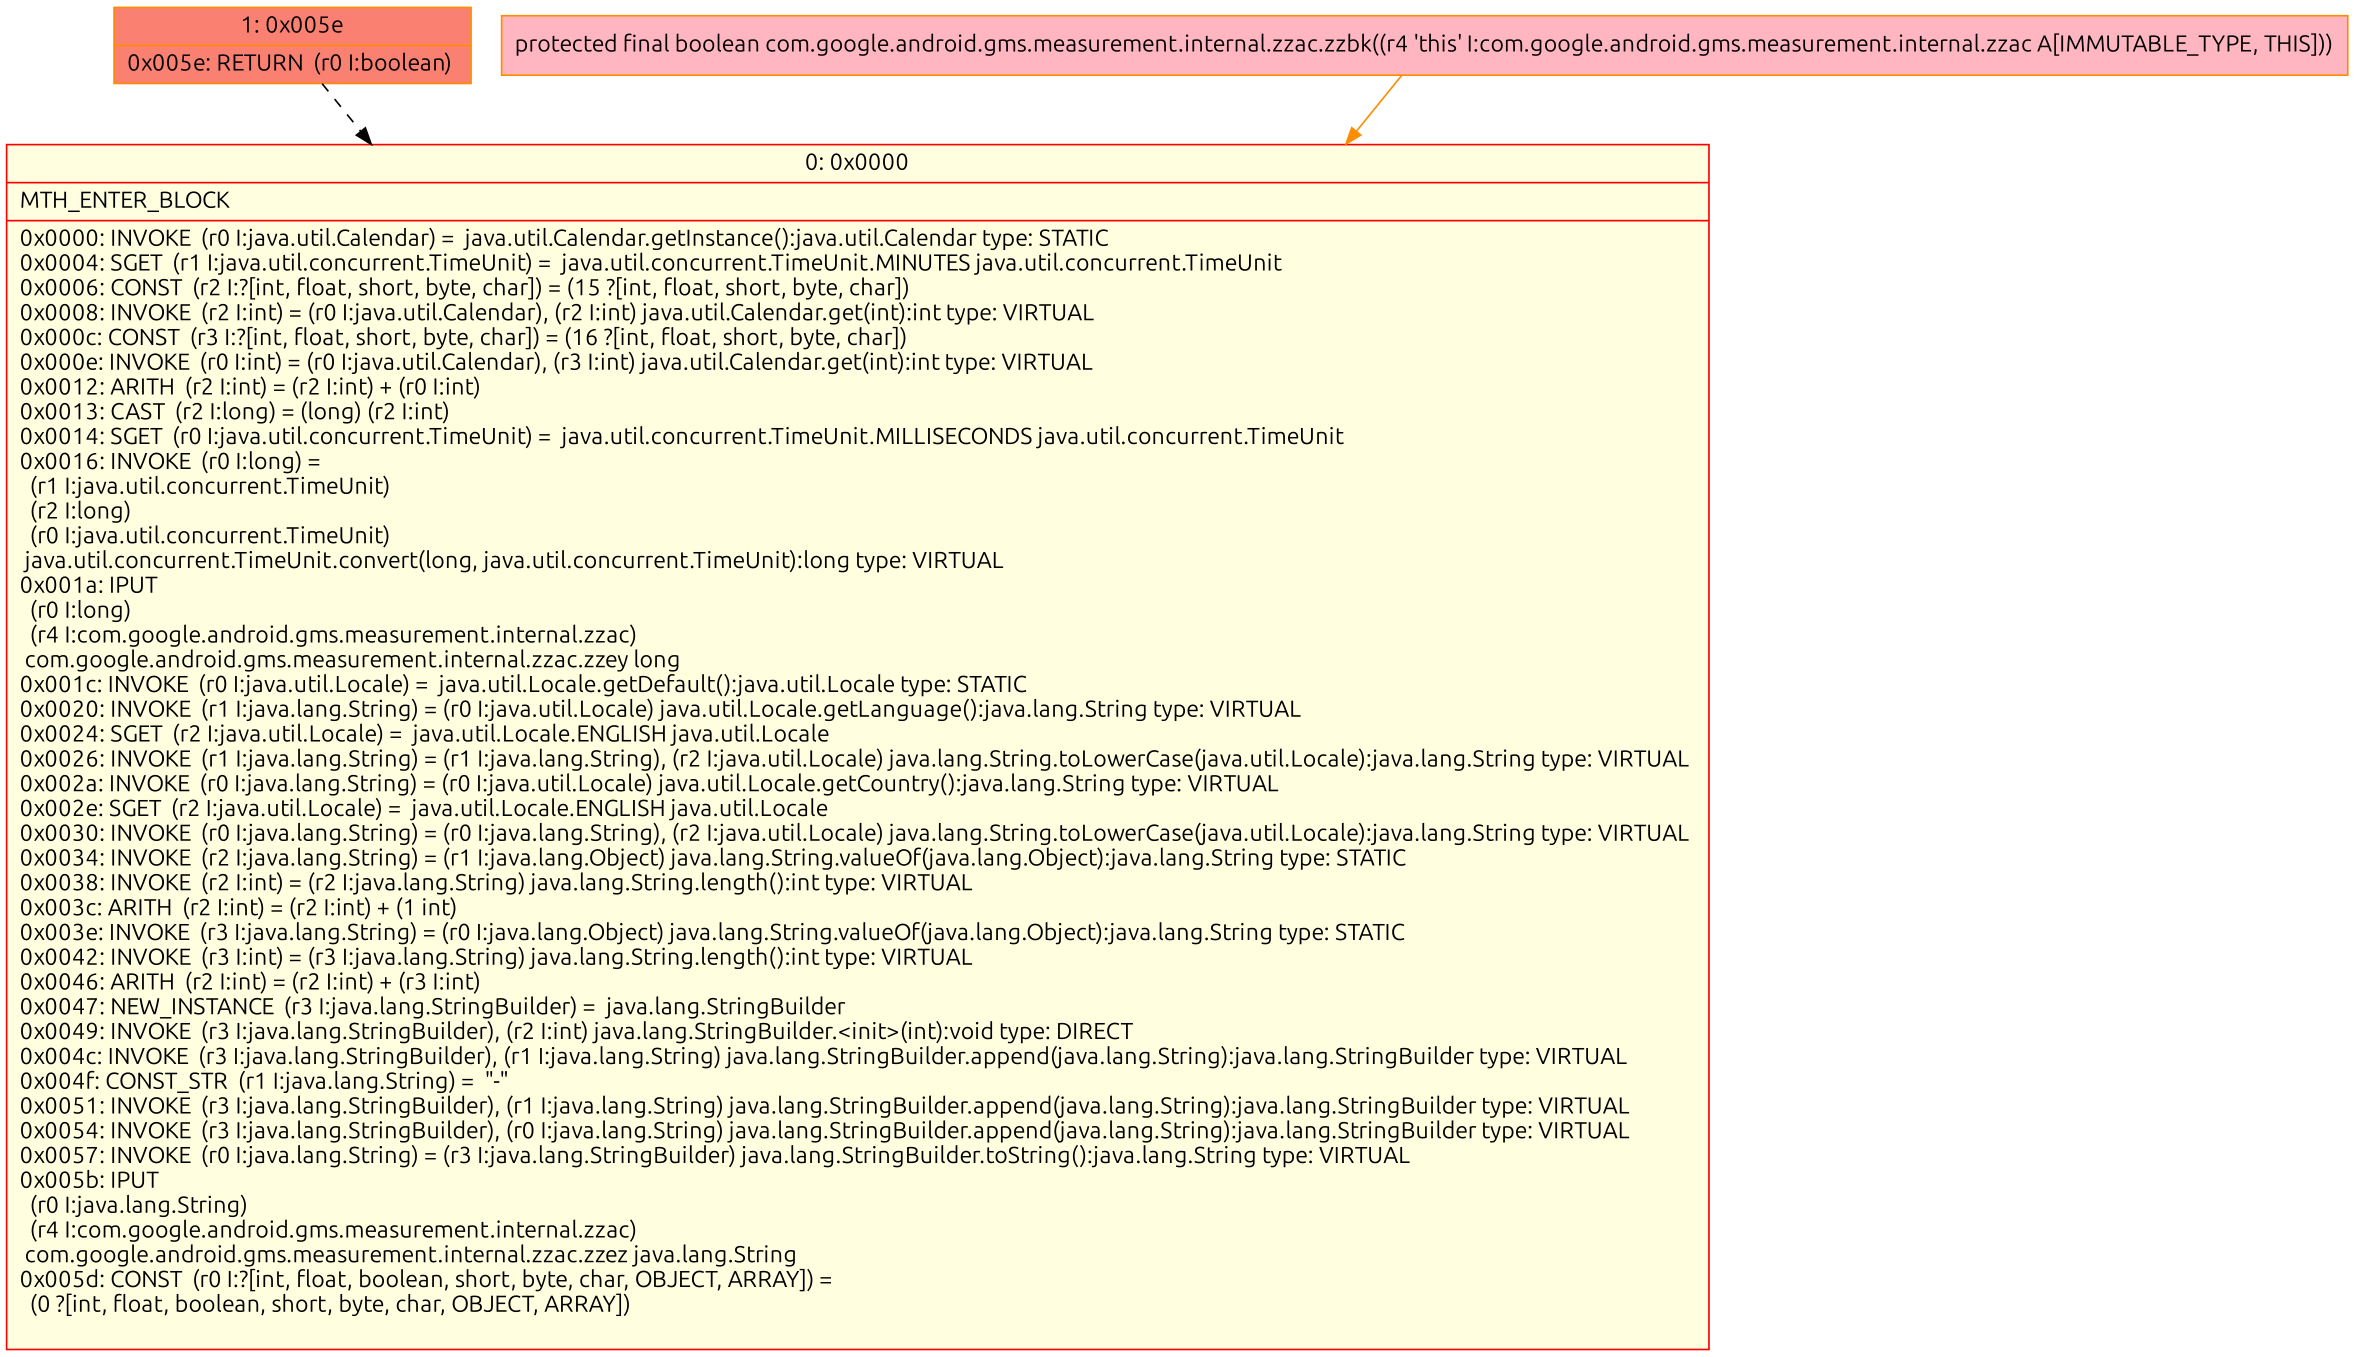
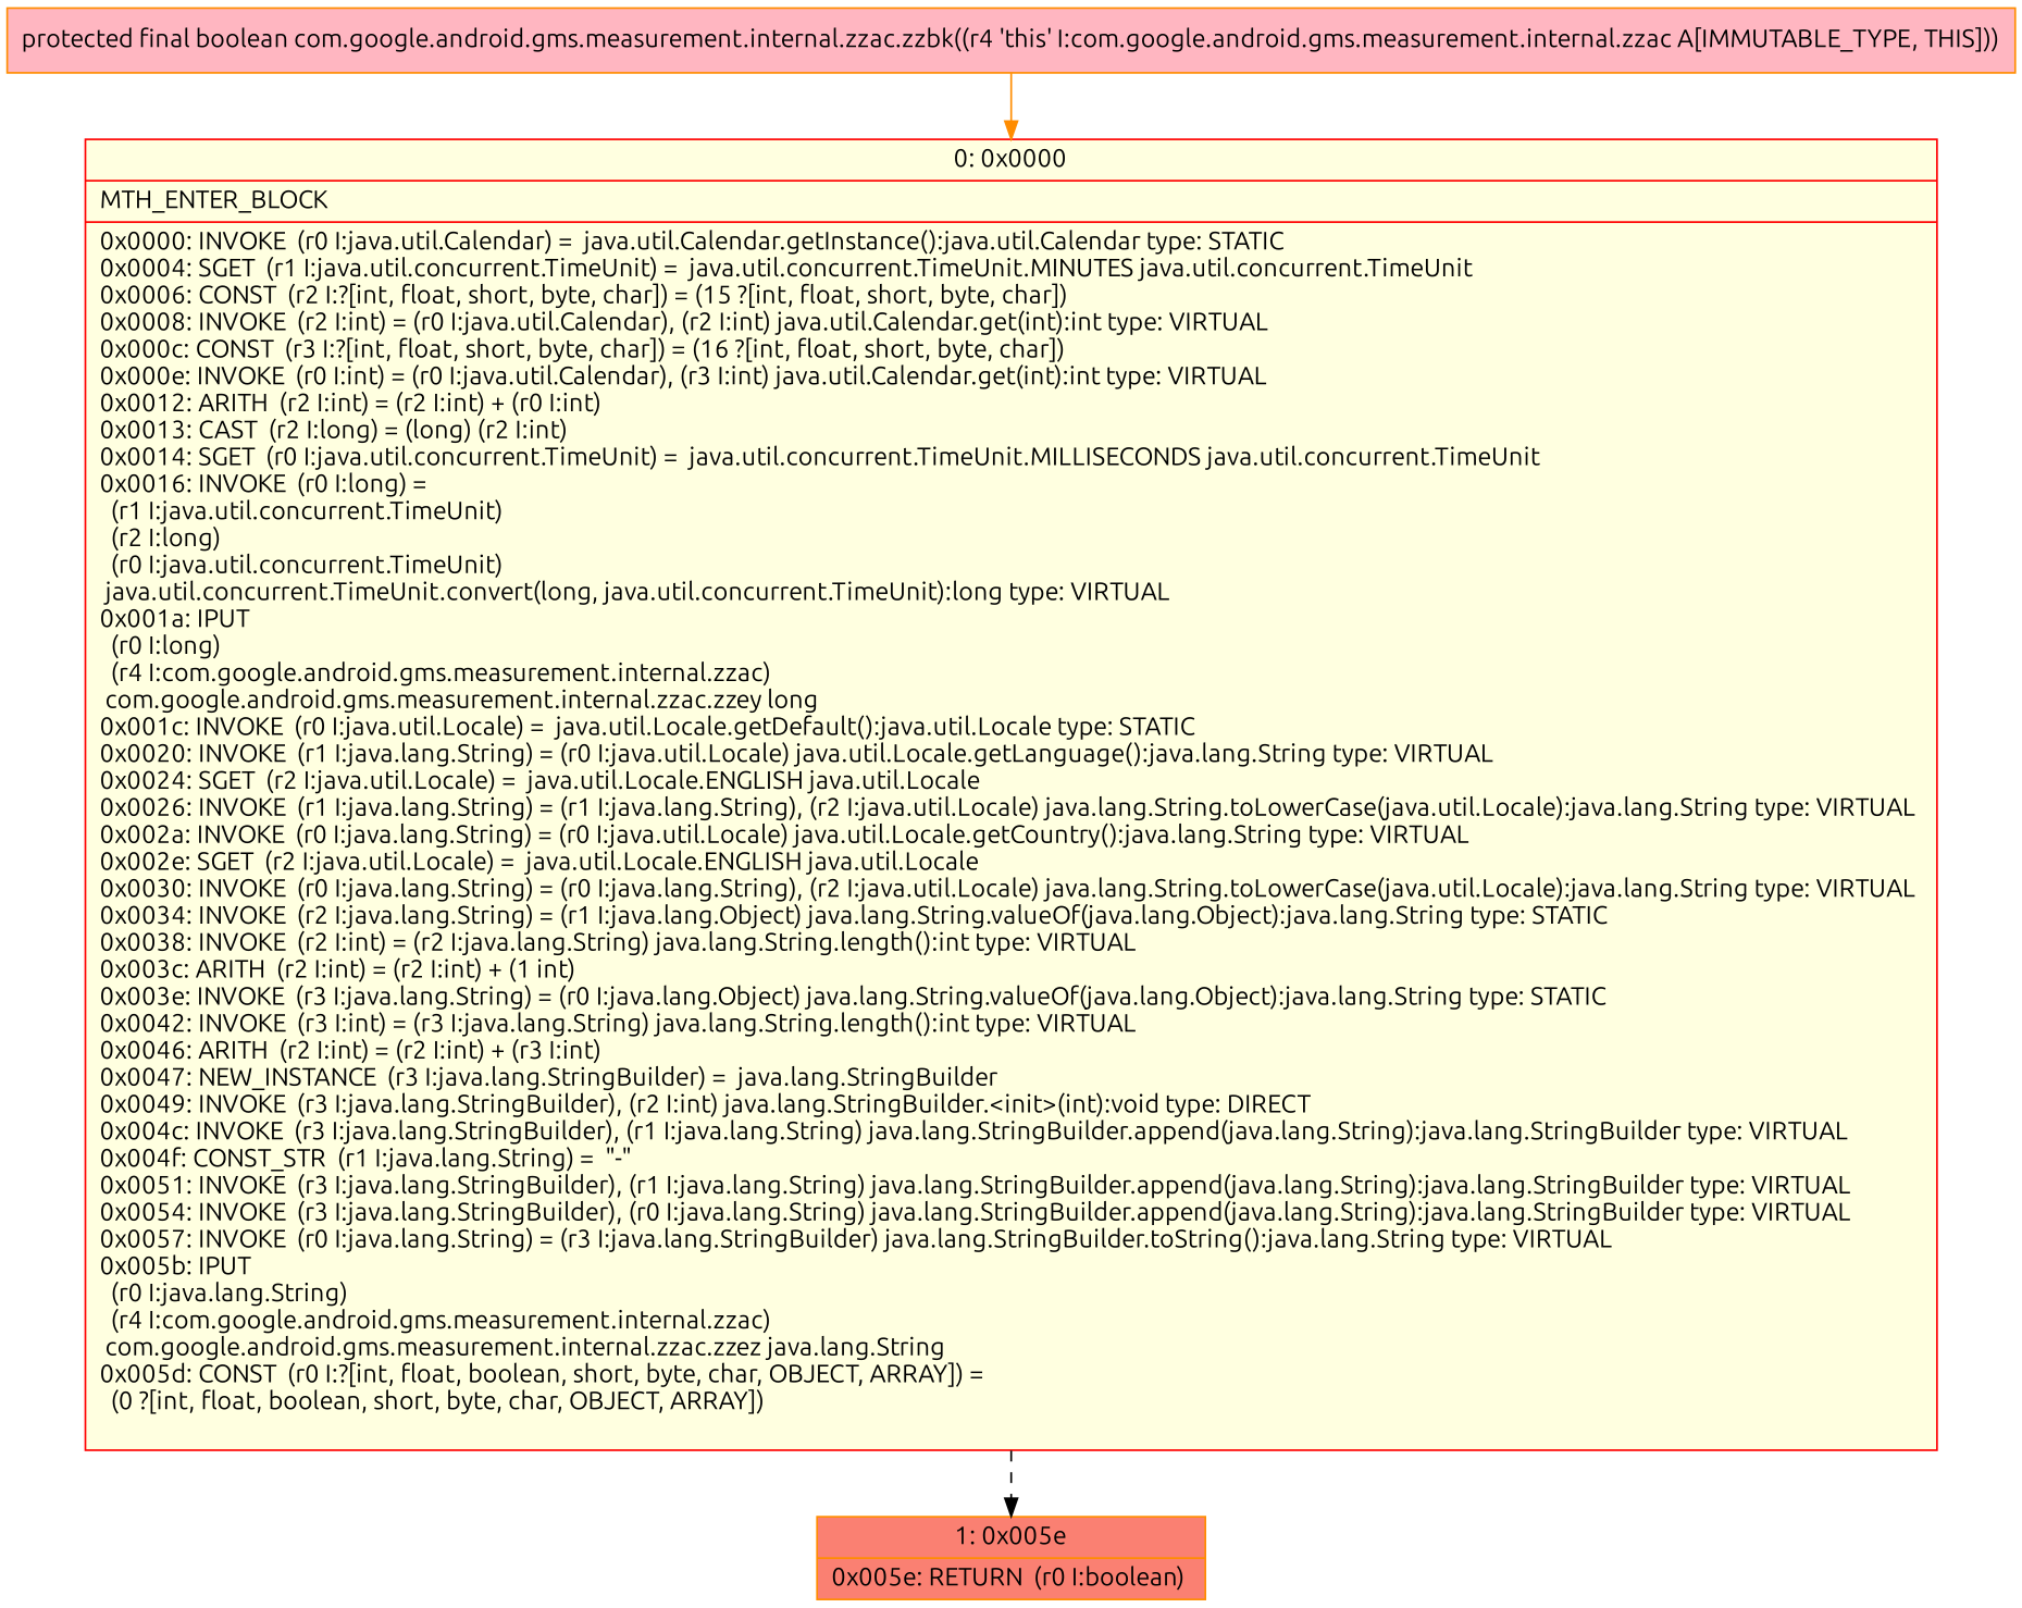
  digraph {
    fontname=Ubuntu
    node [shape=record style=filled color=darkorange fontname=Ubuntu]
    edge [fontname=Ubuntu]
    n1 [label="{0\:\ 0x0000|MTH_ENTER_BLOCK\l|0x0000: INVOKE  (r0 I:java.util.Calendar) =  java.util.Calendar.getInstance():java.util.Calendar type: STATIC \l0x0004: SGET  (r1 I:java.util.concurrent.TimeUnit) =  java.util.concurrent.TimeUnit.MINUTES java.util.concurrent.TimeUnit \l0x0006: CONST  (r2 I:?[int, float, short, byte, char]) = (15 ?[int, float, short, byte, char]) \l0x0008: INVOKE  (r2 I:int) = (r0 I:java.util.Calendar), (r2 I:int) java.util.Calendar.get(int):int type: VIRTUAL \l0x000c: CONST  (r3 I:?[int, float, short, byte, char]) = (16 ?[int, float, short, byte, char]) \l0x000e: INVOKE  (r0 I:int) = (r0 I:java.util.Calendar), (r3 I:int) java.util.Calendar.get(int):int type: VIRTUAL \l0x0012: ARITH  (r2 I:int) = (r2 I:int) + (r0 I:int) \l0x0013: CAST  (r2 I:long) = (long) (r2 I:int) \l0x0014: SGET  (r0 I:java.util.concurrent.TimeUnit) =  java.util.concurrent.TimeUnit.MILLISECONDS java.util.concurrent.TimeUnit \l0x0016: INVOKE  (r0 I:long) = \l  (r1 I:java.util.concurrent.TimeUnit)\l  (r2 I:long)\l  (r0 I:java.util.concurrent.TimeUnit)\l java.util.concurrent.TimeUnit.convert(long, java.util.concurrent.TimeUnit):long type: VIRTUAL \l0x001a: IPUT  \l  (r0 I:long)\l  (r4 I:com.google.android.gms.measurement.internal.zzac)\l com.google.android.gms.measurement.internal.zzac.zzey long \l0x001c: INVOKE  (r0 I:java.util.Locale) =  java.util.Locale.getDefault():java.util.Locale type: STATIC \l0x0020: INVOKE  (r1 I:java.lang.String) = (r0 I:java.util.Locale) java.util.Locale.getLanguage():java.lang.String type: VIRTUAL \l0x0024: SGET  (r2 I:java.util.Locale) =  java.util.Locale.ENGLISH java.util.Locale \l0x0026: INVOKE  (r1 I:java.lang.String) = (r1 I:java.lang.String), (r2 I:java.util.Locale) java.lang.String.toLowerCase(java.util.Locale):java.lang.String type: VIRTUAL \l0x002a: INVOKE  (r0 I:java.lang.String) = (r0 I:java.util.Locale) java.util.Locale.getCountry():java.lang.String type: VIRTUAL \l0x002e: SGET  (r2 I:java.util.Locale) =  java.util.Locale.ENGLISH java.util.Locale \l0x0030: INVOKE  (r0 I:java.lang.String) = (r0 I:java.lang.String), (r2 I:java.util.Locale) java.lang.String.toLowerCase(java.util.Locale):java.lang.String type: VIRTUAL \l0x0034: INVOKE  (r2 I:java.lang.String) = (r1 I:java.lang.Object) java.lang.String.valueOf(java.lang.Object):java.lang.String type: STATIC \l0x0038: INVOKE  (r2 I:int) = (r2 I:java.lang.String) java.lang.String.length():int type: VIRTUAL \l0x003c: ARITH  (r2 I:int) = (r2 I:int) + (1 int) \l0x003e: INVOKE  (r3 I:java.lang.String) = (r0 I:java.lang.Object) java.lang.String.valueOf(java.lang.Object):java.lang.String type: STATIC \l0x0042: INVOKE  (r3 I:int) = (r3 I:java.lang.String) java.lang.String.length():int type: VIRTUAL \l0x0046: ARITH  (r2 I:int) = (r2 I:int) + (r3 I:int) \l0x0047: NEW_INSTANCE  (r3 I:java.lang.StringBuilder) =  java.lang.StringBuilder \l0x0049: INVOKE  (r3 I:java.lang.StringBuilder), (r2 I:int) java.lang.StringBuilder.\<init\>(int):void type: DIRECT \l0x004c: INVOKE  (r3 I:java.lang.StringBuilder), (r1 I:java.lang.String) java.lang.StringBuilder.append(java.lang.String):java.lang.StringBuilder type: VIRTUAL \l0x004f: CONST_STR  (r1 I:java.lang.String) =  \"\-\" \l0x0051: INVOKE  (r3 I:java.lang.StringBuilder), (r1 I:java.lang.String) java.lang.StringBuilder.append(java.lang.String):java.lang.StringBuilder type: VIRTUAL \l0x0054: INVOKE  (r3 I:java.lang.StringBuilder), (r0 I:java.lang.String) java.lang.StringBuilder.append(java.lang.String):java.lang.StringBuilder type: VIRTUAL \l0x0057: INVOKE  (r0 I:java.lang.String) = (r3 I:java.lang.StringBuilder) java.lang.StringBuilder.toString():java.lang.String type: VIRTUAL \l0x005b: IPUT  \l  (r0 I:java.lang.String)\l  (r4 I:com.google.android.gms.measurement.internal.zzac)\l com.google.android.gms.measurement.internal.zzac.zzez java.lang.String \l0x005d: CONST  (r0 I:?[int, float, boolean, short, byte, char, OBJECT, ARRAY]) = \l  (0 ?[int, float, boolean, short, byte, char, OBJECT, ARRAY])\l \l}" fillcolor=lightyellow color=red]
    n2 [label="{1\:\ 0x005e|0x005e: RETURN  (r0 I:boolean) \l}" fillcolor=salmon]
    n3 [label="{protected final boolean com.google.android.gms.measurement.internal.zzac.zzbk((r4 'this' I:com.google.android.gms.measurement.internal.zzac A[IMMUTABLE_TYPE, THIS])) }" fillcolor=lightpink]
-   n2 -> n1 [color=black style=dashed]
+   n1 -> n2 [color=black style=dashed]
    n3 -> n1 [color=darkorange style=solid]
  }
